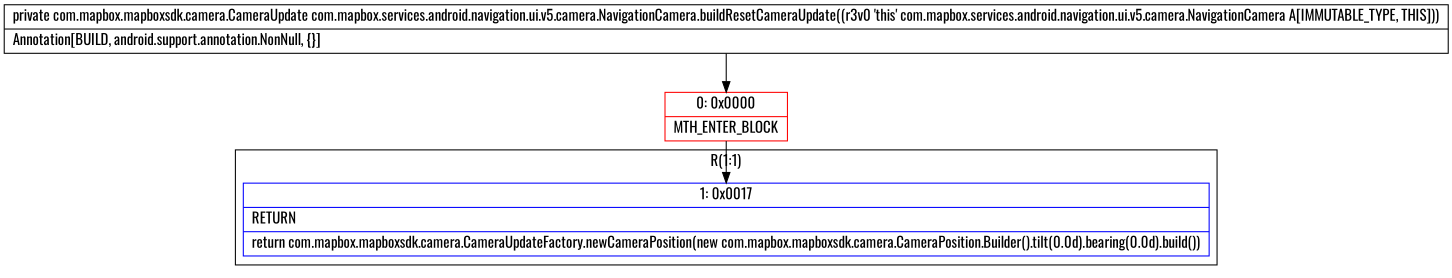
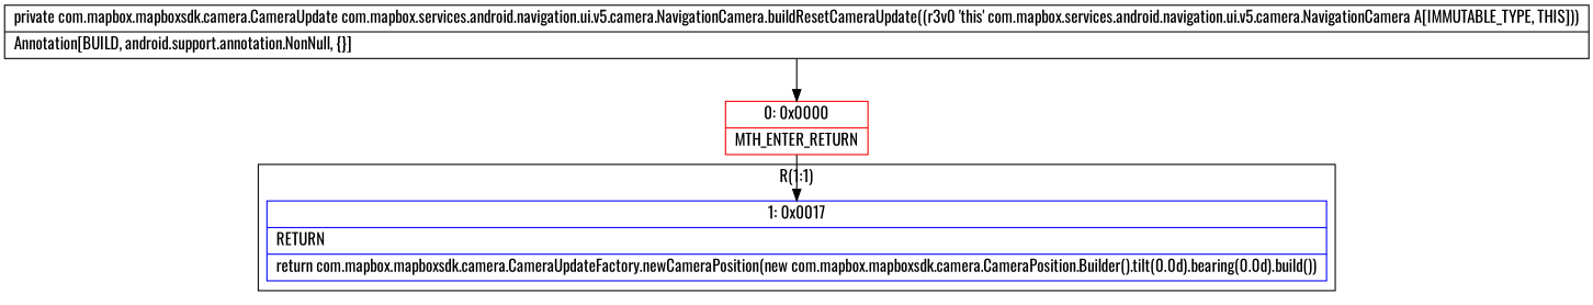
  digraph {
    fontname=Oswald
    node [shape=record fontname=Oswald]
    edge [fontname=Oswald]
    n1 [color=blue label="{1\:\ 0x0017|RETURN\l|return com.mapbox.mapboxsdk.camera.CameraUpdateFactory.newCameraPosition(new com.mapbox.mapboxsdk.camera.CameraPosition.Builder().tilt(0.0d).bearing(0.0d).build())\l}"]
-   n2 [color=red label="{0\:\ 0x0000|MTH_ENTER_BLOCK\l}"]
+   n2 [color=red label="{0\:\ 0x0000|MTH_ENTER_RETURN\l}"]
    n3 [label="{private com.mapbox.mapboxsdk.camera.CameraUpdate com.mapbox.services.android.navigation.ui.v5.camera.NavigationCamera.buildResetCameraUpdate((r3v0 'this' com.mapbox.services.android.navigation.ui.v5.camera.NavigationCamera A[IMMUTABLE_TYPE, THIS]))  | Annotation[BUILD, android.support.annotation.NonNull, \{\}]\l}"]
    subgraph cluster_1 {
      label="R(1:1)"
      n1
    }
    n2 -> n1
    n3 -> n2
  }
